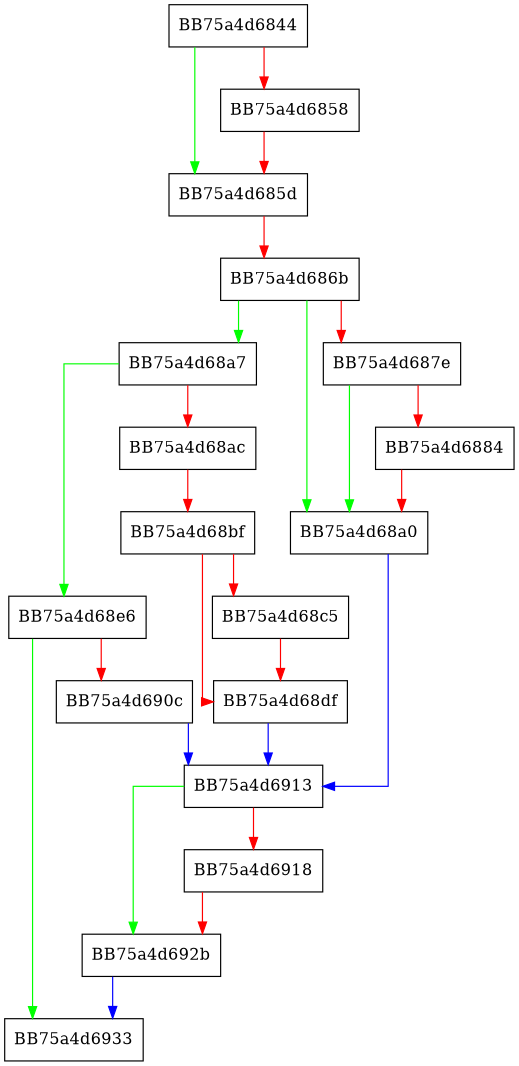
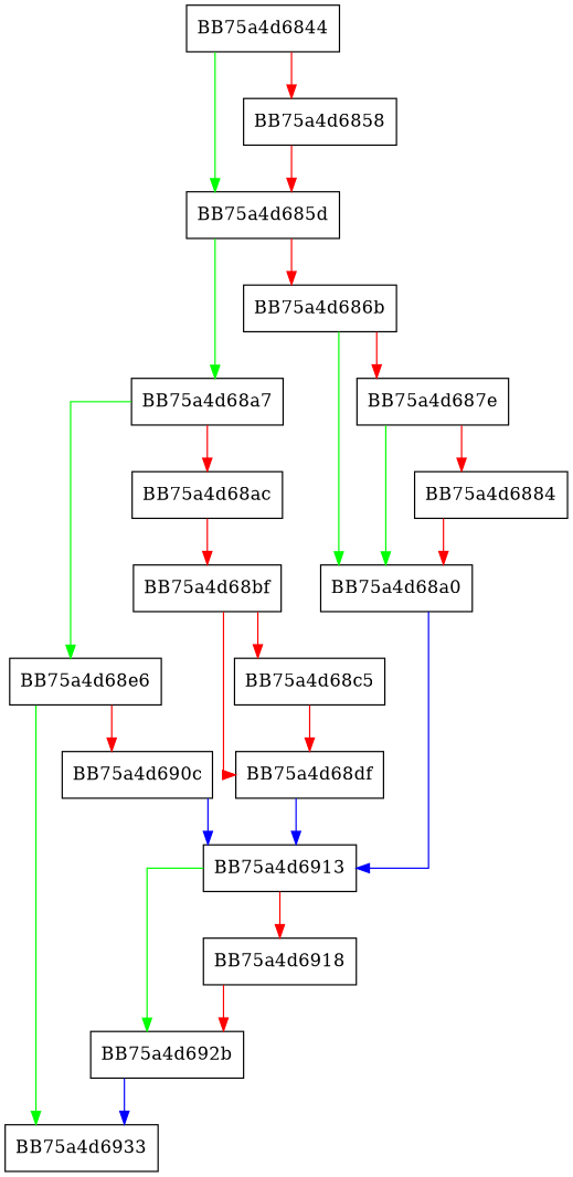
  digraph {
    splines=ortho
    node [shape=box]
    edge [color=red]
    BB75a4d6844
    BB75a4d685d
    BB75a4d6858
    BB75a4d68a7
    BB75a4d686b
    BB75a4d68e6
    BB75a4d68ac
    BB75a4d68a0
    BB75a4d687e
    BB75a4d6933
    BB75a4d690c
    BB75a4d68bf
    BB75a4d6913
    BB75a4d6884
    BB75a4d692b
    BB75a4d6918
    BB75a4d68df
    BB75a4d68c5
    BB75a4d6844 -> BB75a4d685d [color=green]
    BB75a4d6844 -> BB75a4d6858
-   BB75a4d686b -> BB75a4d68a7 [color=green]
+   BB75a4d685d -> BB75a4d68a7 [color=green]
    BB75a4d685d -> BB75a4d686b
    BB75a4d6858 -> BB75a4d685d
    BB75a4d68a7 -> BB75a4d68e6 [color=green]
    BB75a4d68a7 -> BB75a4d68ac
    BB75a4d686b -> BB75a4d68a0 [color=green]
    BB75a4d686b -> BB75a4d687e
    BB75a4d68e6 -> BB75a4d6933 [color=green]
    BB75a4d68e6 -> BB75a4d690c
    BB75a4d68ac -> BB75a4d68bf
    BB75a4d68a0 -> BB75a4d6913 [color=blue]
    BB75a4d687e -> BB75a4d68a0 [color=green]
    BB75a4d687e -> BB75a4d6884
    BB75a4d690c -> BB75a4d6913 [color=blue]
    BB75a4d68bf -> BB75a4d68df
    BB75a4d68bf -> BB75a4d68c5
    BB75a4d6913 -> BB75a4d692b [color=green]
    BB75a4d6913 -> BB75a4d6918
    BB75a4d6884 -> BB75a4d68a0
    BB75a4d692b -> BB75a4d6933 [color=blue]
    BB75a4d6918 -> BB75a4d692b
    BB75a4d68df -> BB75a4d6913 [color=blue]
    BB75a4d68c5 -> BB75a4d68df
  }
